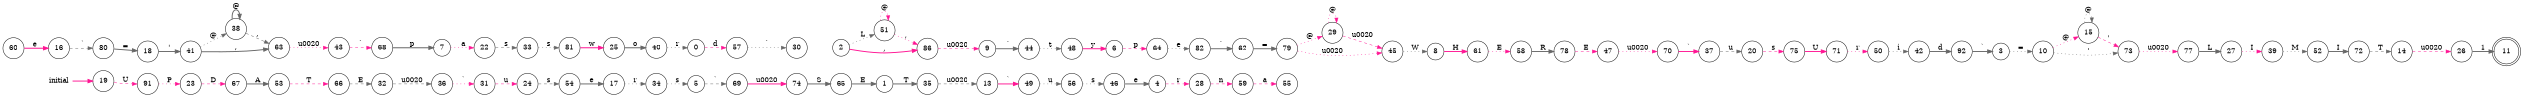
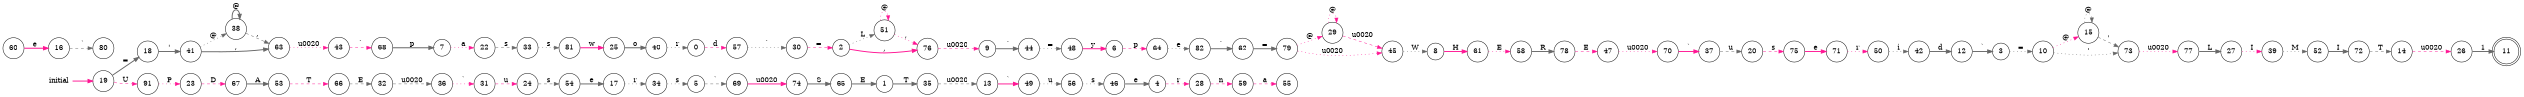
  digraph {
    rankdir=LR
    node [shape=circle]
    edge [color=gray40 style=dotted]
    0
    57
    30
    2
    1
    35
    13
    49
    51
-   76 [label=86]
+   76
    9
    44
    3
    10
    15
    73
    77
    4
    28
    59
    55
    5
    69
    74
    65
    6
    64
    82
    62
    7
    22
    33
    81
    8
    61
    58
    78
    48
    27
    11 [shape=doublecircle]
-   12 [label=92]
+   12
    56
    46
    14
    26
    16
    80
    18
    41
    17
    34
    38
    63
    43
    n55 [label=91]
    19
    23
    initial [shape=plaintext]
    67
    20
    75
    71
    50
    53
    25
    66
    24
    54
    40
    39
    52
    72
    29
    45
    31
    32
    36
    37
    68
    42
    47
    70
    60
    79
    0 -> 57 [color=deeppink label=d style=dashed]
    57 -> 30 [label="`"]
+   30 -> 2 [color=deeppink label="=" style=dashed]
    2 -> 51 [label=L]
    2 -> 76 [color=deeppink label="," style=bold]
    1 -> 35 [label=T style=bold]
    35 -> 13 [label="\u0020" style=dashed]
    13 -> 49 [color=deeppink label="`" style=bold]
    49 -> 56 [label=u]
    51 -> 51 [color=deeppink label="@"]
    51 -> 76 [color=deeppink label=","]
    76 -> 9 [color=deeppink label="\u0020" style=dashed]
    9 -> 44 [label="`" style=bold]
-   44 -> 48 [label=t]
+   44 -> 48 [label="="]
    3 -> 10 [label="="]
    10 -> 15 [color=deeppink label="@"]
    10 -> 73 [label="'"]
    15 -> 15 [label="@"]
-   15 -> 73 [color=deeppink label="'" style=dashed]
+   15 -> 73 [label="'" style=dashed]
    73 -> 77 [color=deeppink label="\u0020"]
    77 -> 27 [label=L style=bold]
    4 -> 28 [color=deeppink label=r style=dashed]
    28 -> 59 [color=deeppink label=n style=dashed]
    59 -> 55 [color=deeppink label=a style=dashed]
    5 -> 69 [label="`" style=dashed]
    69 -> 74 [color=deeppink label="\u0020" style=bold]
    74 -> 65 [label=S style=bold]
    65 -> 1 [label=E style=bold]
    6 -> 64 [color=deeppink label=p style=dashed]
    64 -> 82 [label=e]
    82 -> 62 [label="`" style=bold]
    62 -> 79 [label="=" style=bold]
    7 -> 22 [color=deeppink label=a]
    22 -> 33 [label=s style=dashed]
    33 -> 81 [label=s]
    81 -> 25 [color=deeppink label=w style=bold]
    8 -> 61 [color=deeppink label=H style=bold]
    61 -> 58 [color=deeppink label=E]
    58 -> 78 [label=R style=bold]
    78 -> 47 [color=deeppink label=E style=dashed]
    48 -> 6 [color=deeppink label=y style=bold]
    27 -> 39 [color=deeppink label=I]
    12 -> 3 [label="`" style=bold]
    56 -> 46 [label=s]
    46 -> 4 [label=e style=bold]
    14 -> 26 [color=deeppink label="\u0020" style=dashed]
    26 -> 11 [label=1 style=bold]
    16 -> 80 [label="`" style=dashed]
-   80 -> 18 [label="=" style=bold]
+   19 -> 18 [label="=" style=bold]
    18 -> 41 [label="'" style=bold]
    41 -> 38 [label="@"]
    41 -> 63 [label="," style=bold]
    17 -> 34 [label=r]
    34 -> 5 [label=s]
    38 -> 38 [label="@" style=bold]
    38 -> 63 [label="," style=dashed]
    63 -> 43 [color=deeppink label="\u0020"]
    43 -> 68 [color=deeppink label="`" style=dashed]
    n55 -> 23 [color=deeppink label=P]
    19 -> n55 [color=deeppink label=U style=dashed]
    23 -> 67 [color=deeppink label=D style=dashed]
    initial -> 19 [color=deeppink style=bold]
    67 -> 53 [label=A style=bold]
    20 -> 75 [color=deeppink label=s style=dashed]
-   75 -> 71 [color=deeppink label=U style=bold]
+   75 -> 71 [color=deeppink label=e style=bold]
    71 -> 50 [color=deeppink label=r]
    50 -> 42 [label=i]
    53 -> 66 [color=deeppink label=T style=dashed]
    25 -> 40 [label=o style=bold]
    66 -> 32 [label=E style=dashed]
    24 -> 54 [label=s style=dashed]
    54 -> 17 [label=e style=bold]
    40 -> 0 [label=r]
    39 -> 52 [label=M]
    52 -> 72 [label=I style=bold]
    72 -> 14 [label=T style=dashed]
    29 -> 29 [color=deeppink label="@"]
    29 -> 45 [color=deeppink label="\u0020" style=dashed]
    45 -> 8 [label=W]
    31 -> 24 [color=deeppink label=u style=dashed]
    32 -> 36 [label="\u0020" style=dashed]
    36 -> 31 [color=deeppink label="`"]
    37 -> 20 [label=u style=dashed]
    68 -> 7 [label=p style=bold]
    42 -> 12 [label=d style=bold]
    47 -> 70 [color=deeppink label="\u0020"]
    70 -> 37 [color=deeppink label="`" style=bold]
    60 -> 16 [color=deeppink label=e style=bold]
    79 -> 29 [color=deeppink label="@"]
    79 -> 45 [color=deeppink label="\u0020"]
  }
